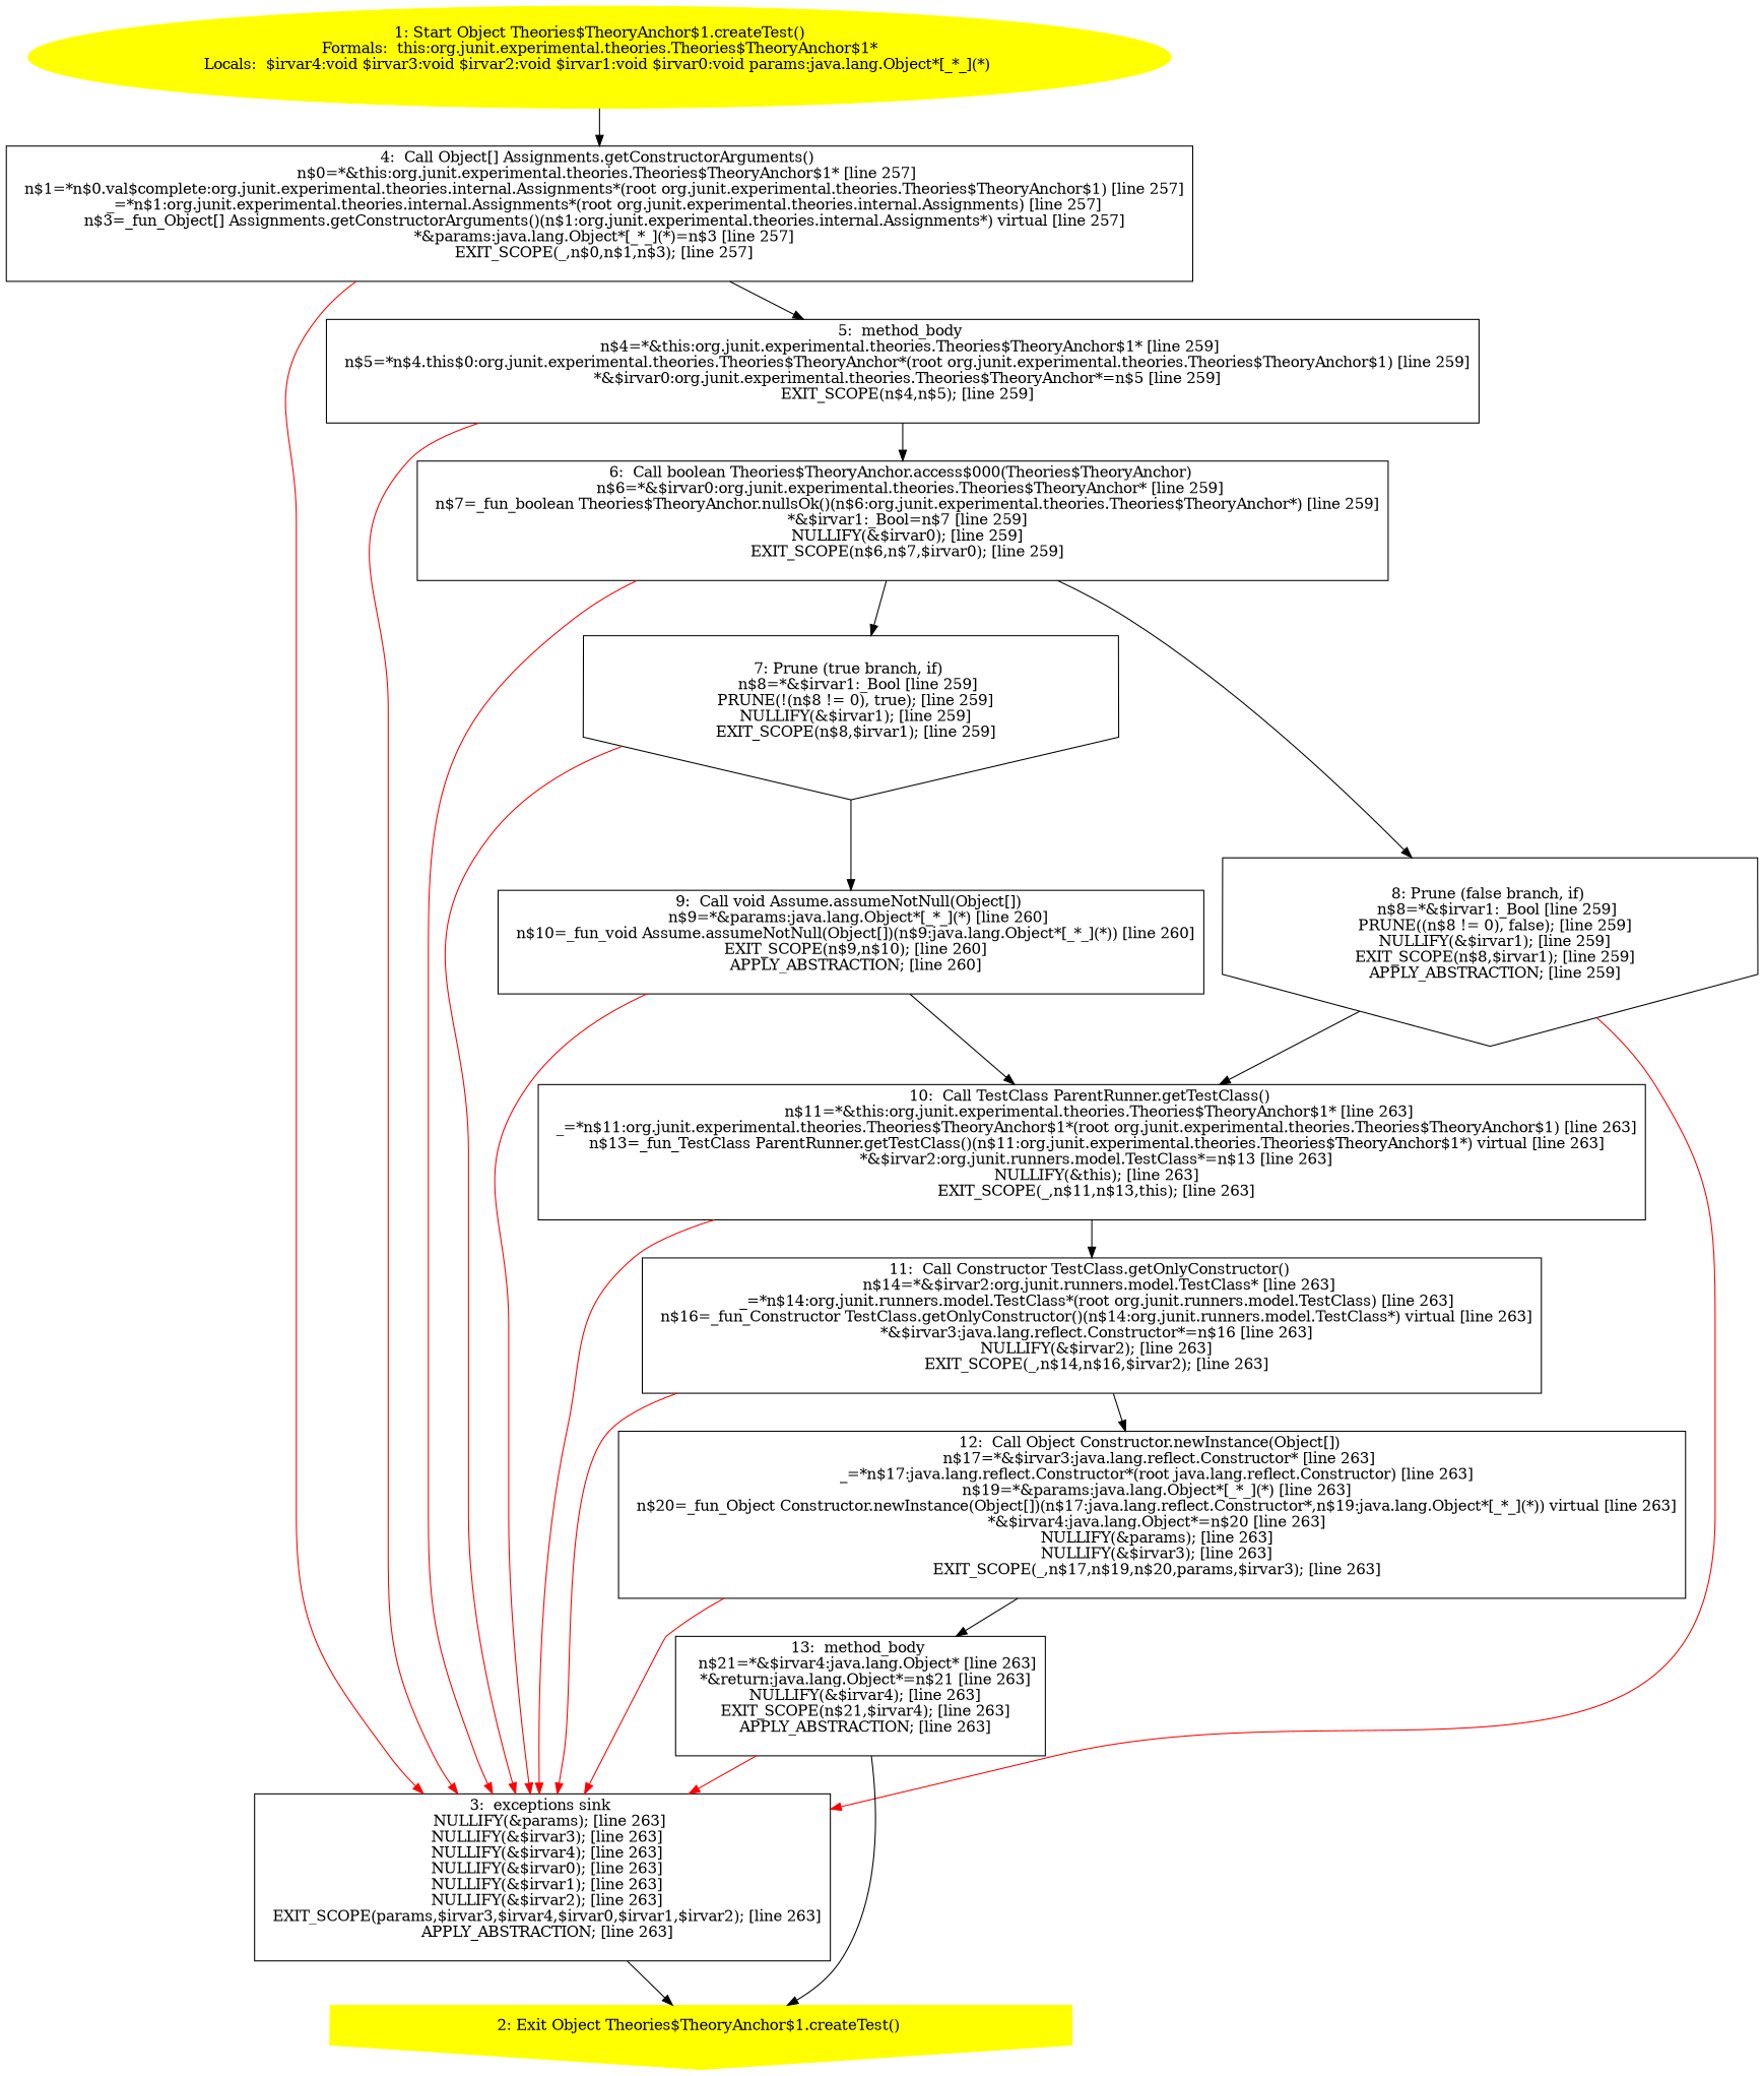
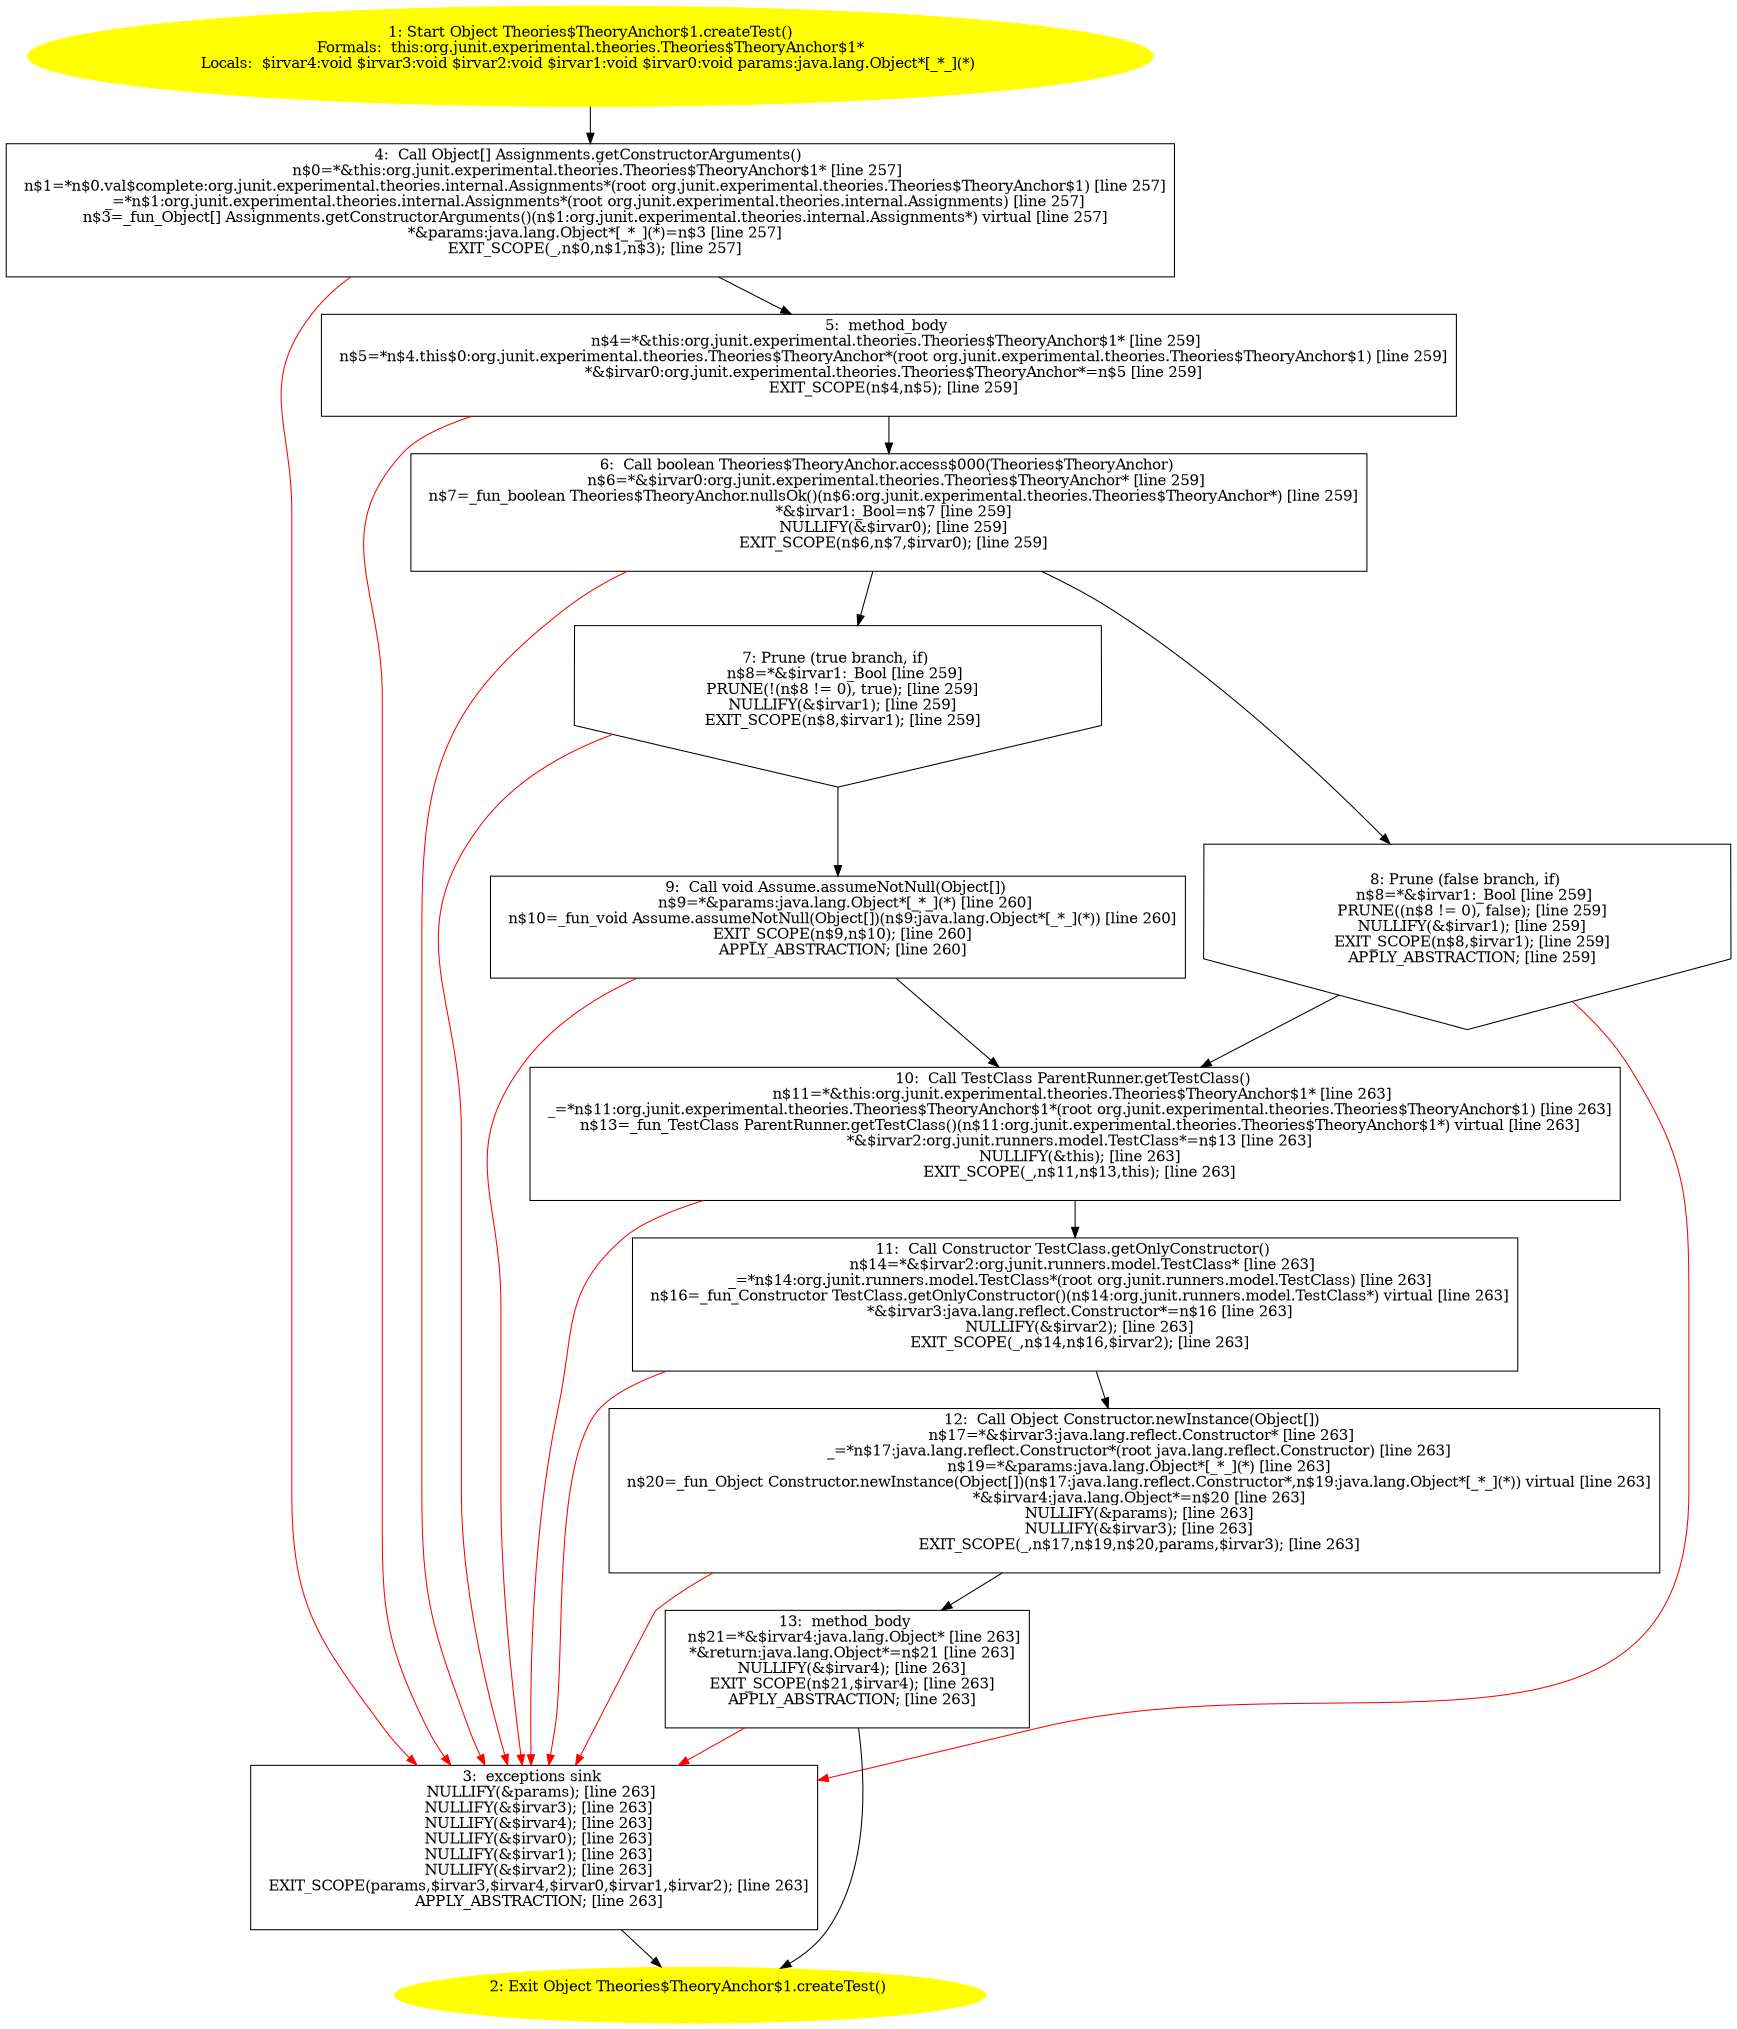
  digraph {
    node [shape=box]
    n1 [color=yellow label="1: Start Object Theories$TheoryAnchor$1.createTest()\nFormals:  this:org.junit.experimental.theories.Theories$TheoryAnchor$1*\nLocals:  $irvar4:void $irvar3:void $irvar2:void $irvar1:void $irvar0:void params:java.lang.Object*[_*_](*) \n  " style=filled shape=""]
    n2 [label="4:  Call Object[] Assignments.getConstructorArguments() \n   n$0=*&this:org.junit.experimental.theories.Theories$TheoryAnchor$1* [line 257]\n  n$1=*n$0.val$complete:org.junit.experimental.theories.internal.Assignments*(root org.junit.experimental.theories.Theories$TheoryAnchor$1) [line 257]\n  _=*n$1:org.junit.experimental.theories.internal.Assignments*(root org.junit.experimental.theories.internal.Assignments) [line 257]\n  n$3=_fun_Object[] Assignments.getConstructorArguments()(n$1:org.junit.experimental.theories.internal.Assignments*) virtual [line 257]\n  *&params:java.lang.Object*[_*_](*)=n$3 [line 257]\n  EXIT_SCOPE(_,n$0,n$1,n$3); [line 257]\n "]
    n3 [label="3:  exceptions sink \n   NULLIFY(&params); [line 263]\n  NULLIFY(&$irvar3); [line 263]\n  NULLIFY(&$irvar4); [line 263]\n  NULLIFY(&$irvar0); [line 263]\n  NULLIFY(&$irvar1); [line 263]\n  NULLIFY(&$irvar2); [line 263]\n  EXIT_SCOPE(params,$irvar3,$irvar4,$irvar0,$irvar1,$irvar2); [line 263]\n  APPLY_ABSTRACTION; [line 263]\n "]
    n4 [label="5:  method_body \n   n$4=*&this:org.junit.experimental.theories.Theories$TheoryAnchor$1* [line 259]\n  n$5=*n$4.this$0:org.junit.experimental.theories.Theories$TheoryAnchor*(root org.junit.experimental.theories.Theories$TheoryAnchor$1) [line 259]\n  *&$irvar0:org.junit.experimental.theories.Theories$TheoryAnchor*=n$5 [line 259]\n  EXIT_SCOPE(n$4,n$5); [line 259]\n "]
-   n5 [color=yellow label="2: Exit Object Theories$TheoryAnchor$1.createTest() \n  " style=filled shape=invhouse]
+   n5 [color=yellow label="2: Exit Object Theories$TheoryAnchor$1.createTest() \n  " style=filled shape=""]
    n6 [label="6:  Call boolean Theories$TheoryAnchor.access$000(Theories$TheoryAnchor) \n   n$6=*&$irvar0:org.junit.experimental.theories.Theories$TheoryAnchor* [line 259]\n  n$7=_fun_boolean Theories$TheoryAnchor.nullsOk()(n$6:org.junit.experimental.theories.Theories$TheoryAnchor*) [line 259]\n  *&$irvar1:_Bool=n$7 [line 259]\n  NULLIFY(&$irvar0); [line 259]\n  EXIT_SCOPE(n$6,n$7,$irvar0); [line 259]\n "]
    n7 [label="7: Prune (true branch, if) \n   n$8=*&$irvar1:_Bool [line 259]\n  PRUNE(!(n$8 != 0), true); [line 259]\n  NULLIFY(&$irvar1); [line 259]\n  EXIT_SCOPE(n$8,$irvar1); [line 259]\n " shape=invhouse]
    n8 [label="8: Prune (false branch, if) \n   n$8=*&$irvar1:_Bool [line 259]\n  PRUNE((n$8 != 0), false); [line 259]\n  NULLIFY(&$irvar1); [line 259]\n  EXIT_SCOPE(n$8,$irvar1); [line 259]\n  APPLY_ABSTRACTION; [line 259]\n " shape=invhouse]
    n9 [label="9:  Call void Assume.assumeNotNull(Object[]) \n   n$9=*&params:java.lang.Object*[_*_](*) [line 260]\n  n$10=_fun_void Assume.assumeNotNull(Object[])(n$9:java.lang.Object*[_*_](*)) [line 260]\n  EXIT_SCOPE(n$9,n$10); [line 260]\n  APPLY_ABSTRACTION; [line 260]\n "]
    n10 [label="10:  Call TestClass ParentRunner.getTestClass() \n   n$11=*&this:org.junit.experimental.theories.Theories$TheoryAnchor$1* [line 263]\n  _=*n$11:org.junit.experimental.theories.Theories$TheoryAnchor$1*(root org.junit.experimental.theories.Theories$TheoryAnchor$1) [line 263]\n  n$13=_fun_TestClass ParentRunner.getTestClass()(n$11:org.junit.experimental.theories.Theories$TheoryAnchor$1*) virtual [line 263]\n  *&$irvar2:org.junit.runners.model.TestClass*=n$13 [line 263]\n  NULLIFY(&this); [line 263]\n  EXIT_SCOPE(_,n$11,n$13,this); [line 263]\n "]
    n11 [label="11:  Call Constructor TestClass.getOnlyConstructor() \n   n$14=*&$irvar2:org.junit.runners.model.TestClass* [line 263]\n  _=*n$14:org.junit.runners.model.TestClass*(root org.junit.runners.model.TestClass) [line 263]\n  n$16=_fun_Constructor TestClass.getOnlyConstructor()(n$14:org.junit.runners.model.TestClass*) virtual [line 263]\n  *&$irvar3:java.lang.reflect.Constructor*=n$16 [line 263]\n  NULLIFY(&$irvar2); [line 263]\n  EXIT_SCOPE(_,n$14,n$16,$irvar2); [line 263]\n "]
    n12 [label="12:  Call Object Constructor.newInstance(Object[]) \n   n$17=*&$irvar3:java.lang.reflect.Constructor* [line 263]\n  _=*n$17:java.lang.reflect.Constructor*(root java.lang.reflect.Constructor) [line 263]\n  n$19=*&params:java.lang.Object*[_*_](*) [line 263]\n  n$20=_fun_Object Constructor.newInstance(Object[])(n$17:java.lang.reflect.Constructor*,n$19:java.lang.Object*[_*_](*)) virtual [line 263]\n  *&$irvar4:java.lang.Object*=n$20 [line 263]\n  NULLIFY(&params); [line 263]\n  NULLIFY(&$irvar3); [line 263]\n  EXIT_SCOPE(_,n$17,n$19,n$20,params,$irvar3); [line 263]\n "]
    n13 [label="13:  method_body \n   n$21=*&$irvar4:java.lang.Object* [line 263]\n  *&return:java.lang.Object*=n$21 [line 263]\n  NULLIFY(&$irvar4); [line 263]\n  EXIT_SCOPE(n$21,$irvar4); [line 263]\n  APPLY_ABSTRACTION; [line 263]\n "]
    n1 -> n2
    n2 -> n3 [color=red]
    n2 -> n4
    n3 -> n5
    n4 -> n3 [color=red]
    n4 -> n6
    n6 -> n3 [color=red]
    n6 -> n7
    n6 -> n8
    n7 -> n3 [color=red]
    n7 -> n9
    n8 -> n3 [color=red]
    n8 -> n10
    n9 -> n3 [color=red]
    n9 -> n10
    n10 -> n3 [color=red]
    n10 -> n11
    n11 -> n3 [color=red]
    n11 -> n12
    n12 -> n3 [color=red]
    n12 -> n13
    n13 -> n3 [color=red]
    n13 -> n5
  }
